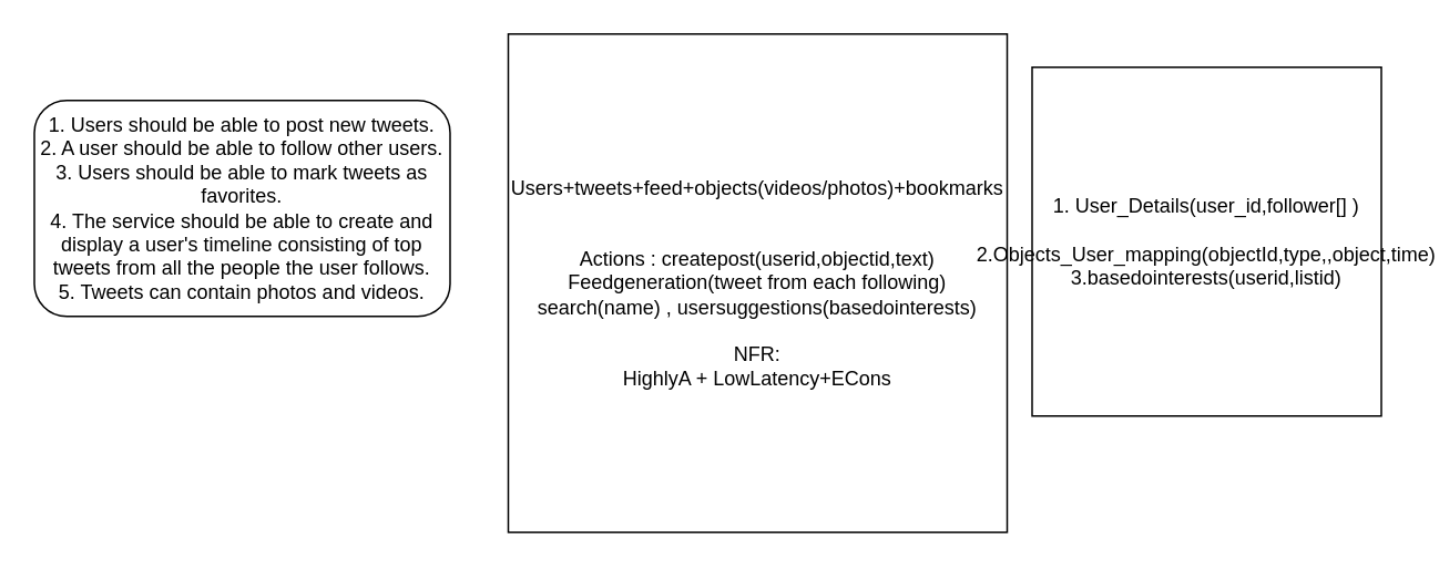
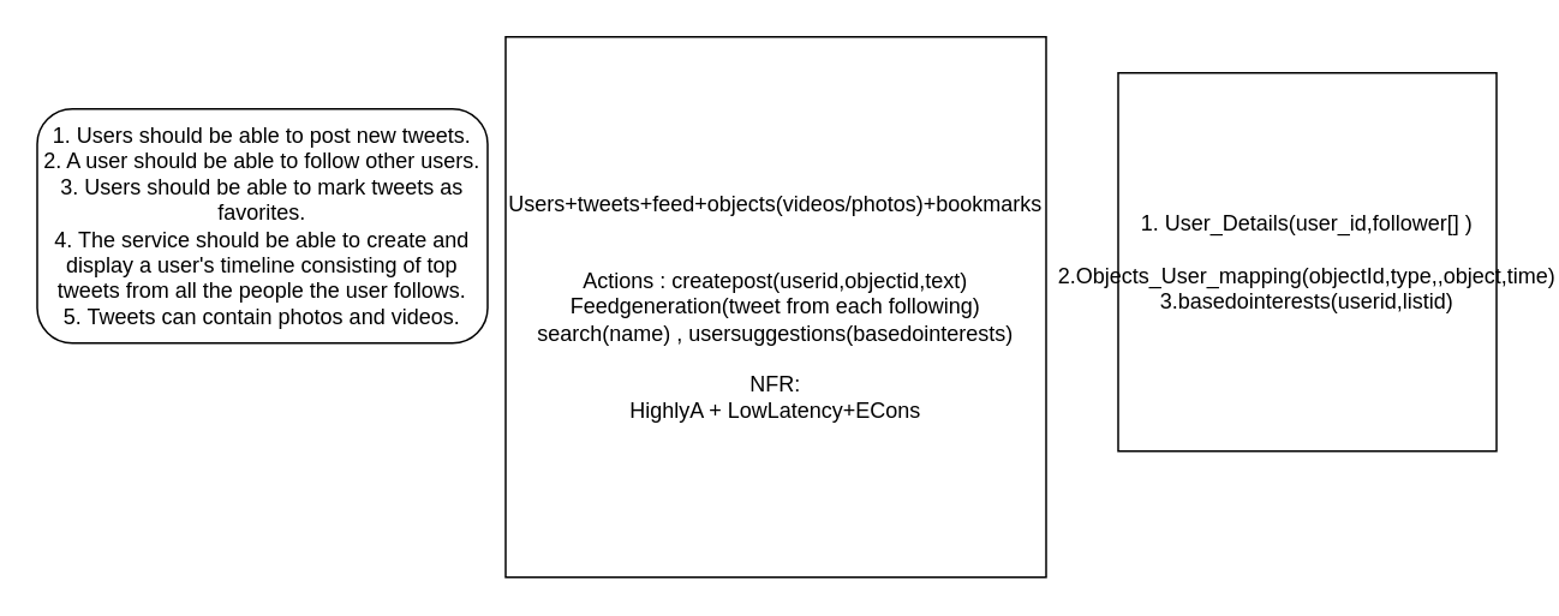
  <mxCell id="0" />
  <mxCell id="1" parent="0" />
- <mxCell id="2" value="Users+tweets+feed+objects(videos/photos)+bookmarks&lt;br&gt;&lt;br&gt;&lt;br&gt;Actions : createpost(userid,objectid,text)&lt;br&gt;Feedgeneration(tweet from each following)&lt;br&gt;search(name) , usersuggestions(basedointerests)&lt;br&gt;&lt;br&gt;NFR:&lt;br&gt;HighlyA + LowLatency+ECons" style="whiteSpace=wrap;html=1;aspect=fixed;" vertex="1" parent="1"><mxGeometry x="305" y="20" width="300" height="300" as="geometry" /></mxCell>
+ <mxCell id="2" value="Users+tweets+feed+objects(videos/photos)+bookmarks&lt;br&gt;&lt;br&gt;&lt;br&gt;Actions : createpost(userid,objectid,text)&lt;br&gt;Feedgeneration(tweet from each following)&lt;br&gt;search(name) , usersuggestions(basedointerests)&lt;br&gt;&lt;br&gt;NFR:&lt;br&gt;HighlyA + LowLatency+ECons" style="whiteSpace=wrap;html=1;aspect=fixed;" vertex="1" parent="1"><mxGeometry x="280" y="20" width="300" height="300" as="geometry" /></mxCell>
  <mxCell id="3" value="&lt;div&gt;1. Users should be able to post new tweets.&lt;/div&gt;&lt;div&gt;2. A user should be able to follow other users.&lt;/div&gt;&lt;div&gt;3. Users should be able to mark tweets as favorites.&lt;/div&gt;&lt;div&gt;4. The service should be able to create and display a user's timeline consisting of top tweets from all the people the user follows.&lt;/div&gt;&lt;div&gt;5. Tweets can contain photos and videos.&lt;/div&gt;" style="rounded=1;whiteSpace=wrap;html=1;" vertex="1" parent="1"><mxGeometry x="20" y="60" width="250" height="130" as="geometry" /></mxCell>
  <mxCell id="4" value="1. User_Details(user_id,follower[] )&lt;br&gt;&lt;br&gt;2.Objects_User_mapping(objectId,type,,object,time)&lt;br&gt;3.basedointerests(userid,listid)" style="whiteSpace=wrap;html=1;aspect=fixed;" vertex="1" parent="1"><mxGeometry x="620" y="40" width="210" height="210" as="geometry" /></mxCell>
